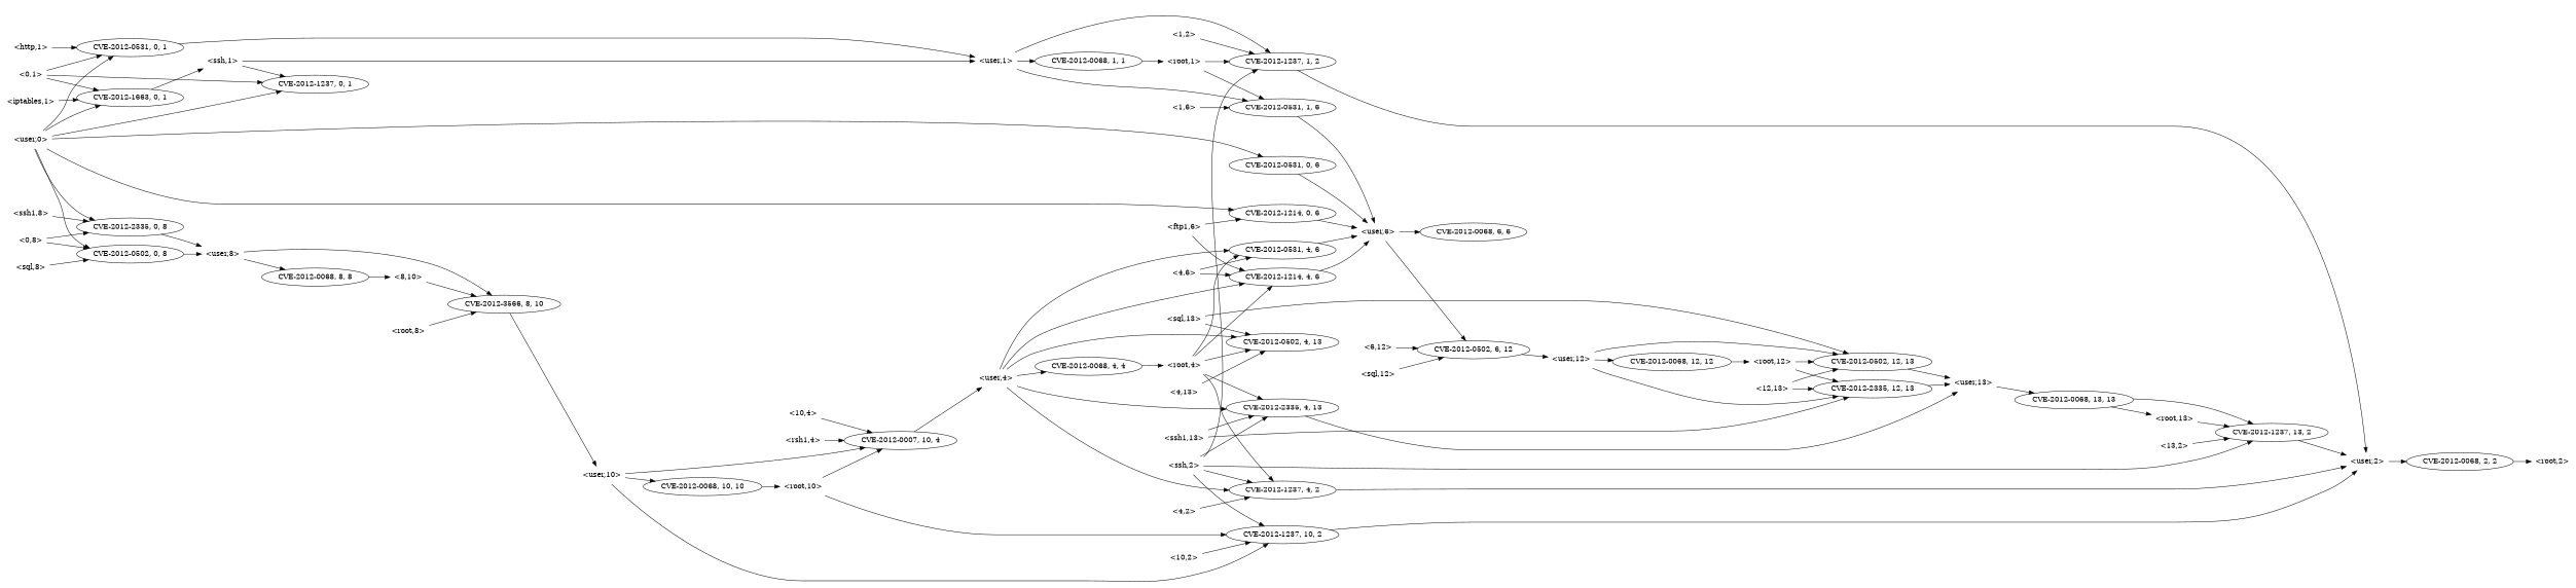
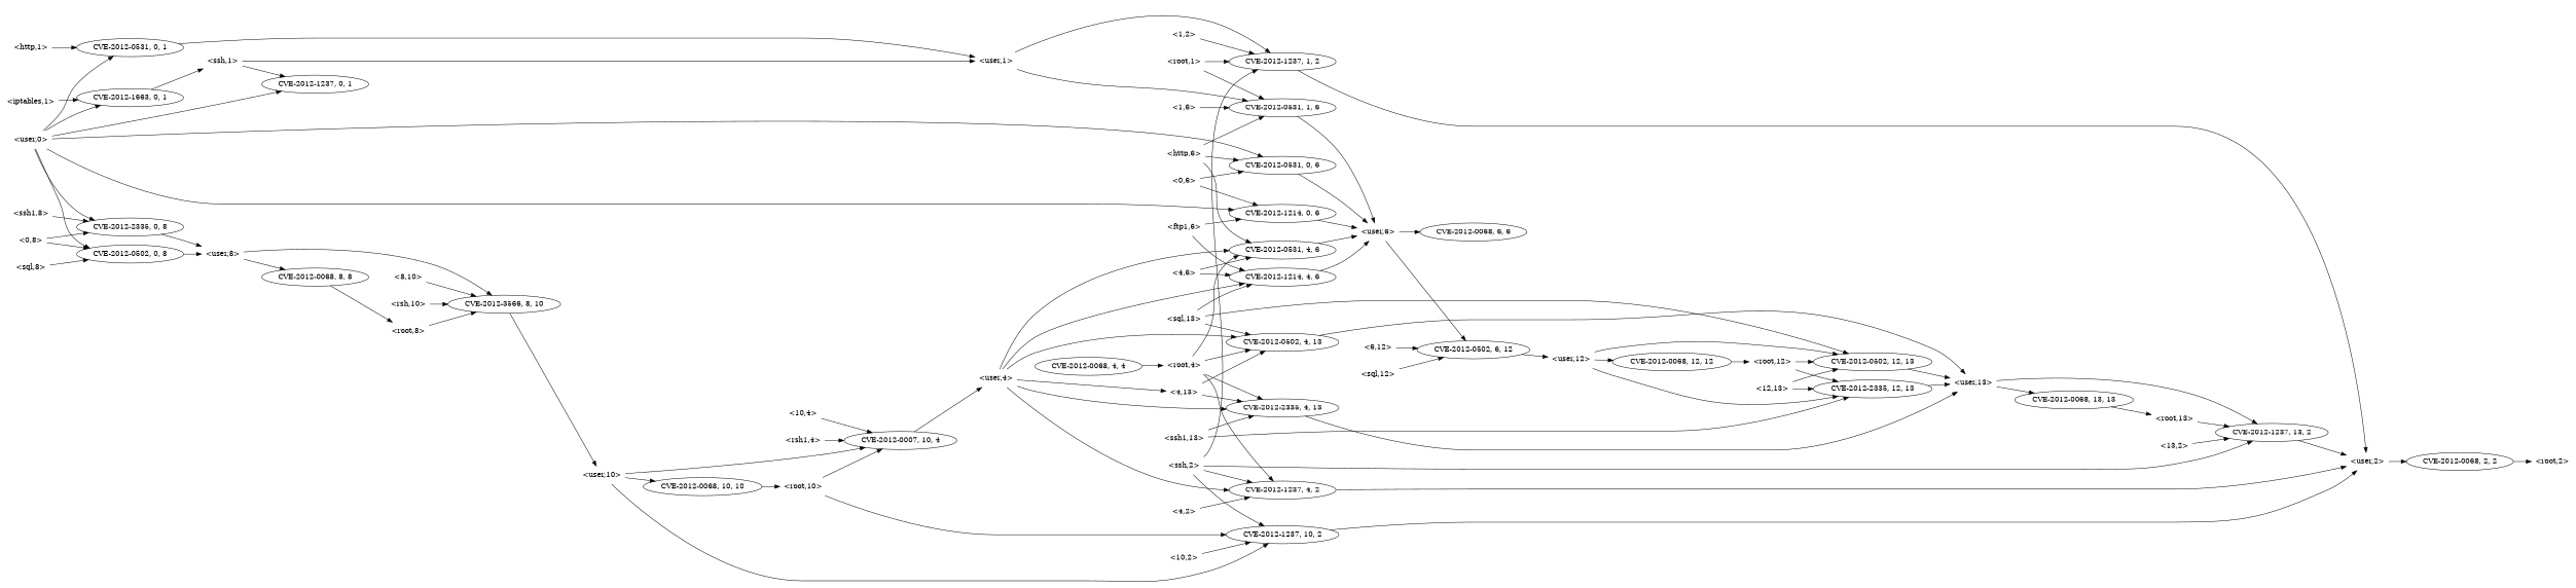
  strict digraph {
    rankdir=LR
    node [shape=plaintext]
    "<12,13>" [height=0.5 width=0.88889]
    n2 [height=0.5 label=<CVE-2012-0502, 12, 13> width=2.7013 shape=""]
    n3 [height=0.5 label=<CVE-2012-2335, 12, 13> width=2.7013 shape=""]
    "<user,13>" [height=0.5 width=1.0069]
    n5 [height=0.5 label=<CVE-2012-1237, 13, 2> width=2.5686 shape=""]
    n6 [height=0.5 label=<CVE-2012-0068, 13, 13> width=2.7013 shape=""]
    "<user,2>" [height=0.5 width=0.91667]
    "<root,13>" [height=0.5 width=1]
    n9 [height=0.5 label=<CVE-2012-3566, 8, 10> width=2.5686 shape=""]
    "<user,10>" [height=0.5 width=1.0069]
    n11 [height=0.5 label=<CVE-2012-1237, 10, 2> width=2.5686 shape=""]
    n12 [height=0.5 label=<CVE-2012-0068, 10, 10> width=2.7013 shape=""]
    n13 [height=0.5 label=<CVE-2012-0007, 10, 4> width=2.5686 shape=""]
    "<root,10>" [height=0.5 width=1]
    "<user,4>" [height=0.5 width=0.91667]
    n16 [height=0.5 label=<CVE-2012-0068, 2, 2> width=2.4499 shape=""]
    n17 [height=0.5 label=<CVE-2012-0068, 4, 4> width=2.4499 shape=""]
    n18 [height=0.5 label=<CVE-2012-1237, 4, 2> width=2.4499 shape=""]
    n19 [height=0.5 label=<CVE-2012-2335, 4, 13> width=2.5686 shape=""]
    n20 [height=0.5 label=<CVE-2012-1214, 4, 6> width=2.4499 shape=""]
    n21 [height=0.5 label=<CVE-2012-0531, 4, 6> width=2.4499 shape=""]
    n22 [height=0.5 label=<CVE-2012-0502, 4, 13> width=2.5686 shape=""]
    "<root,4>" [height=0.5 width=0.89583]
    "<user,6>" [height=0.5 width=0.91667]
    n25 [height=0.5 label=<CVE-2012-0068, 6, 6> width=2.4499 shape=""]
    n26 [height=0.5 label=<CVE-2012-0502, 6, 12> width=2.5686 shape=""]
    "<rsh1,4>" [height=0.5 width=0.92361]
-   "<0,1>" [height=0.5 width=0.75]
    n29 [height=0.5 label=<CVE-2012-0531, 0, 1> width=2.4499 shape=""]
    n30 [height=0.5 label=<CVE-2012-1663, 0, 1> width=2.4499 shape=""]
    n31 [height=0.5 label=<CVE-2012-1237, 0, 1> width=2.4499 shape=""]
    "<user,1>" [height=0.5 width=0.91667]
    "<ssh,1>" [height=0.5 width=0.84028]
    n34 [height=0.5 label=<CVE-2012-0531, 1, 6> width=2.4499 shape=""]
    n35 [height=0.5 label=<CVE-2012-1237, 1, 2> width=2.4499 shape=""]
-   n36 [height=0.5 label=<CVE-2012-0068, 1, 1> width=2.4499 shape=""]
    "<root,1>" [height=0.5 width=0.89583]
    "<sql,8>" [height=0.5 width=0.8125]
    n39 [height=0.5 label=<CVE-2012-0502, 0, 8> width=2.4499 shape=""]
    "<user,8>" [height=0.5 width=0.91667]
    n41 [height=0.5 label=<CVE-2012-0068, 8, 8> width=2.4499 shape=""]
    "<root,8>" [height=0.5 width=0.89583]
    "<user,12>" [height=0.5 width=1.0069]
    n44 [height=0.5 label=<CVE-2012-0068, 12, 12> width=2.7013 shape=""]
    "<http,1>" [height=0.5 width=0.89583]
    "<4,6>" [height=0.5 width=0.75]
    "<6,12>" [height=0.5 width=0.78472]
    "<root,12>" [height=0.5 width=1]
    "<13,2>" [height=0.5 width=0.78472]
    "<root,2>" [height=0.5 width=0.89583]
    "<4,2>" [height=0.5 width=0.75]
    "<iptables,1>" [height=0.5 width=1.1944]
+   "<rsh,10>" [height=0.5 width=0.92361]
    "<ftp1,6>" [height=0.5 width=0.89583]
    n55 [height=0.5 label=<CVE-2012-1214, 0, 6> width=2.4499 shape=""]
    "<sql,13>" [height=0.5 width=0.91667]
    "<0,8>" [height=0.5 width=0.75]
    n58 [height=0.5 label=<CVE-2012-2335, 0, 8> width=2.4499 shape=""]
+   "<0,6>" [height=0.5 width=0.75]
    n60 [height=0.5 label=<CVE-2012-0531, 0, 6> width=2.4499 shape=""]
    "<10,2>" [height=0.5 width=0.78472]
    "<ssh,2>" [height=0.5 width=0.84028]
    "<10,4>" [height=0.5 width=0.78472]
    "<ssh1,8>" [height=0.5 width=0.94444]
    "<8,10>" [height=0.5 width=0.78472]
    "<4,13>" [height=0.5 width=0.78472]
    "<user,0>" [height=0.5 width=0.91667]
    "<1,6>" [height=0.5 width=0.75]
    "<ssh1,13>" [height=0.5 width=1.0278]
+   "<http,6>" [height=0.5 width=0.89583]
    "<1,2>" [height=0.5 width=0.75]
    "<sql,12>" [height=0.5 width=0.91667]
    "<12,13>" -> n2
    "<12,13>" -> n3
    n2 -> "<user,13>"
    n3 -> "<user,13>"
-   n6 -> n5
+   "<user,13>" -> n5
    "<user,13>" -> n6
    n5 -> "<user,2>"
    n6 -> "<root,13>"
    "<user,2>" -> n16
    "<root,13>" -> n5
    n9 -> "<user,10>"
    "<user,10>" -> n11
    "<user,10>" -> n12
    "<user,10>" -> n13
    n11 -> "<user,2>"
    n12 -> "<root,10>"
    n13 -> "<user,4>"
    "<root,10>" -> n11
    "<root,10>" -> n13
-   "<user,4>" -> n17
+   "<user,4>" -> "<4,13>"
    "<user,4>" -> n18
    "<user,4>" -> n19
    "<user,4>" -> n20
    "<user,4>" -> n21
    "<user,4>" -> n22
    n16 -> "<root,2>"
    n17 -> "<root,4>"
    n18 -> "<user,2>"
    n19 -> "<user,13>"
    n20 -> "<user,6>"
    n21 -> "<user,6>"
+   n22 -> "<user,13>"
    "<root,4>" -> n18
    "<root,4>" -> n19
-   "<root,4>" -> n20
+   "<sql,13>" -> n20
    "<root,4>" -> n21
    "<root,4>" -> n22
    "<user,6>" -> n25
    "<user,6>" -> n26
    n26 -> "<user,12>"
    "<rsh1,4>" -> n13
-   "<0,1>" -> n29
-   "<0,1>" -> n30
-   "<0,1>" -> n31
    n29 -> "<user,1>"
    n30 -> "<ssh,1>"
    "<user,1>" -> n34
    "<user,1>" -> n35
-   "<user,1>" -> n36
    "<ssh,1>" -> n31
    "<ssh,1>" -> "<user,1>"
    n34 -> "<user,6>"
    n35 -> "<user,2>"
-   n36 -> "<root,1>"
    "<root,1>" -> n34
    "<root,1>" -> n35
    "<sql,8>" -> n39
    n39 -> "<user,8>"
    "<user,8>" -> n9
    "<user,8>" -> n41
-   n41 -> "<8,10>"
+   n41 -> "<root,8>"
    "<root,8>" -> n9
    "<user,12>" -> n2
    "<user,12>" -> n3
    "<user,12>" -> n44
    n44 -> "<root,12>"
    "<http,1>" -> n29
    "<4,6>" -> n20
    "<4,6>" -> n21
    "<6,12>" -> n26
    "<root,12>" -> n2
    "<root,12>" -> n3
    "<13,2>" -> n5
    "<4,2>" -> n18
    "<iptables,1>" -> n30
+   "<rsh,10>" -> n9
    "<ftp1,6>" -> n20
    "<ftp1,6>" -> n55
    n55 -> "<user,6>"
    "<sql,13>" -> n2
    "<sql,13>" -> n22
    "<0,8>" -> n39
    "<0,8>" -> n58
    n58 -> "<user,8>"
+   "<0,6>" -> n55
+   "<0,6>" -> n60
    n60 -> "<user,6>"
    "<10,2>" -> n11
    "<ssh,2>" -> n5
    "<ssh,2>" -> n11
    "<ssh,2>" -> n18
    "<ssh,2>" -> n35
    "<10,4>" -> n13
    "<ssh1,8>" -> n58
    "<8,10>" -> n9
-   "<ssh,2>" -> n19
+   "<4,13>" -> n19
    "<4,13>" -> n22
    "<user,0>" -> n29
    "<user,0>" -> n30
    "<user,0>" -> n31
    "<user,0>" -> n39
    "<user,0>" -> n55
    "<user,0>" -> n58
    "<user,0>" -> n60
    "<1,6>" -> n34
    "<ssh1,13>" -> n3
    "<ssh1,13>" -> n19
+   "<http,6>" -> n21
+   "<http,6>" -> n34
+   "<http,6>" -> n60
    "<1,2>" -> n35
    "<sql,12>" -> n26
  }
